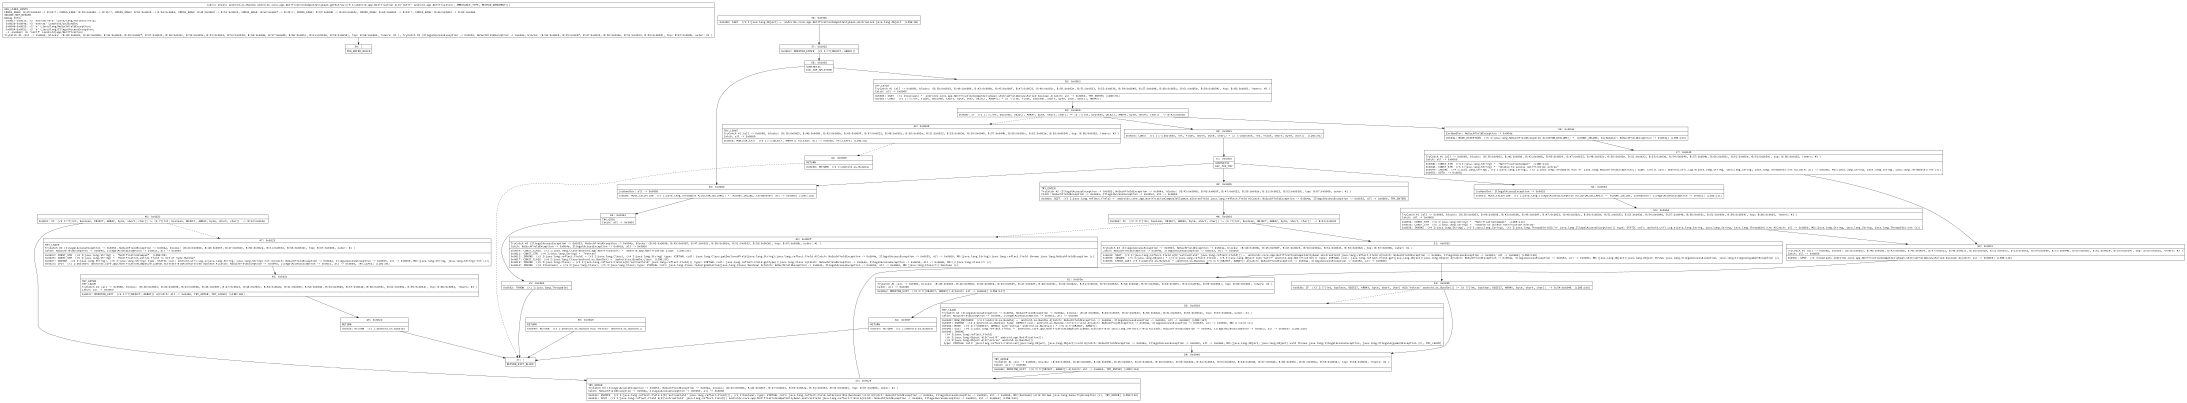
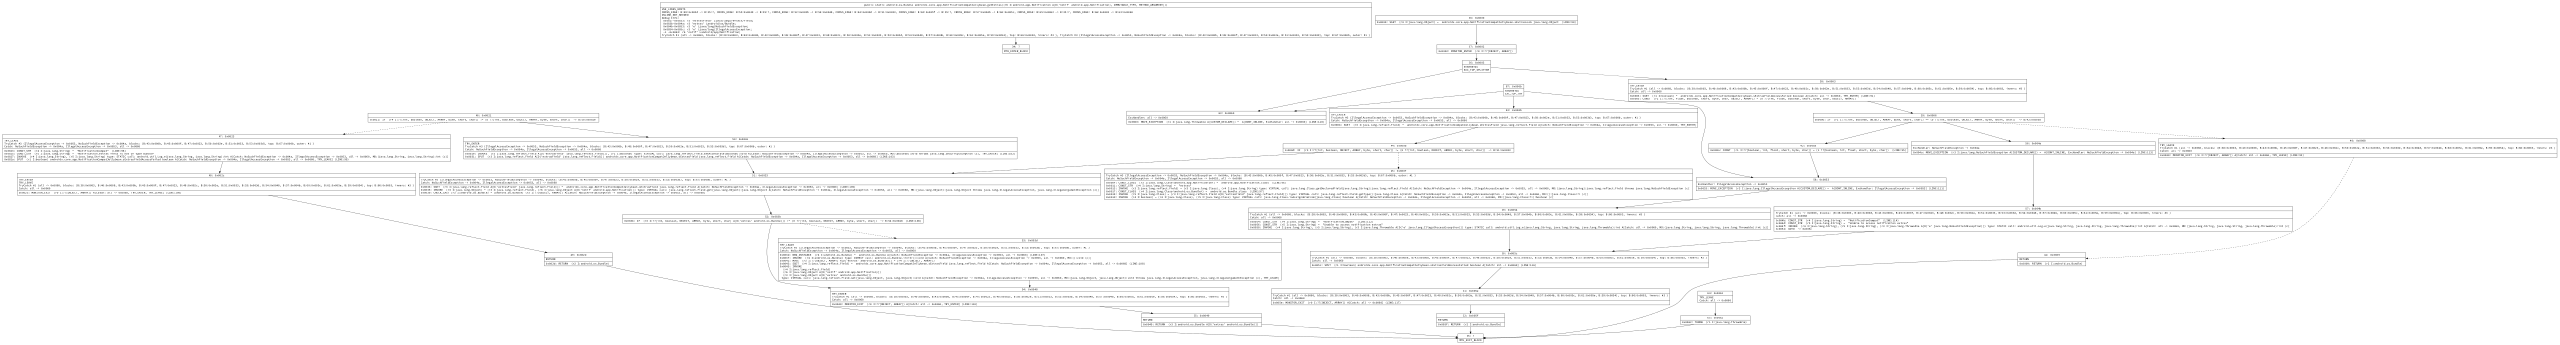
  digraph {
    fontname="Source Code Pro"
    node [fontname="Source Code Pro" shape=record]
    edge [fontname="Source Code Pro"]
    n1 [label="{34\:\ ?|MTH_ENTER_BLOCK\l}"]
    n2 [label="{36\:\ 0x0000|0x0000: SGET  (r0 I:java.lang.Object) =  androidx.core.app.NotificationCompatJellybean.sExtrasLock java.lang.Object  (LINE:90)\l}"]
    n3 [label="{37\:\ 0x0002|0x0002: MONITOR_ENTER  (r0 I:??[OBJECT, ARRAY]) \l}"]
    n4 [label="{66\:\ 0x0003|SYNTHETIC\lEXC_TOP_SPLITTER\l}"]
    n5 [label="{38\:\ 0x0003|TRY_ENTER\lTryCatch #1 \{all \-\> 0x0060, blocks: (B:38:0x0003, B:40:0x0008, B:43:0x000b, B:45:0x000f, B:47:0x0023, B:48:0x002c, B:50:0x002e, B:51:0x0033, B:53:0x003d, B:54:0x0048, B:57:0x004b, B:60:0x005c, B:61:0x005e, B:59:0x0054), top: B:66:0x0003, inners: #3 \}\lCatch: all \-\> 0x0060\l|0x0003: SGET  (r1 I:boolean) =  androidx.core.app.NotificationCompatJellybean.sExtrasFieldAccessFailed boolean A[Catch: all \-\> 0x0060, TRY_ENTER] (LINE:91)\l0x0005: CONST  (r2 I:??[int, float, boolean, short, byte, char, OBJECT, ARRAY]) = (0 ??[int, float, boolean, short, byte, char, OBJECT, ARRAY]) \l}"]
    n6 [label="{63\:\ 0x0060|ExcHandler: all \-\> 0x0060\l|0x0060: MOVE_EXCEPTION  (r1 I:java.lang.Throwable A[CUSTOM_DECLARE]) =  A[DONT_INLINE, ExcHandler: all \-\> 0x0060] (LINE:118)\l}"]
    n7 [label="{39\:\ 0x0006|0x0006: IF  (r1 I:??[int, boolean, OBJECT, ARRAY, byte, short, char]) == (0 ??[int, boolean, OBJECT, ARRAY, byte, short, char])  \-\> B:42:0x000a \l}"]
-   n8 [label="{64\:\ 0x0061|TRY_GOTO\lCatch: all \-\> 0x0060\l}"]
+   n8 [label="{64\:\ 0x0061|TRY_LEAVE\lCatch: all \-\> 0x0060\l}"]
    n9 [label="{40\:\ 0x0008|TRY_LEAVE\lTryCatch #1 \{all \-\> 0x0060, blocks: (B:38:0x0003, B:40:0x0008, B:43:0x000b, B:45:0x000f, B:47:0x0023, B:48:0x002c, B:50:0x002e, B:51:0x0033, B:53:0x003d, B:54:0x0048, B:57:0x004b, B:60:0x005c, B:61:0x005e, B:59:0x0054), top: B:66:0x0003, inners: #3 \}\lCatch: all \-\> 0x0060\l|0x0008: MONITOR_EXIT  (r0 I:??[OBJECT, ARRAY]) A[Catch: all \-\> 0x0060, TRY_LEAVE] (LINE:92)\l}"]
    n10 [label="{42\:\ 0x000a|0x000a: CONST  (r1 I:??[boolean, int, float, short, byte, char]) = (1 ??[boolean, int, float, short, byte, char])  (LINE:95)\l}"]
    n11 [label="{56\:\ 0x004a|ExcHandler: NoSuchFieldException \-\> 0x004a\l|0x004a: MOVE_EXCEPTION  (r3 I:java.lang.NoSuchFieldException A[CUSTOM_DECLARE]) =  A[DONT_INLINE, ExcHandler: NoSuchFieldException \-\> 0x004a] (LINE:113)\l}"]
    n12 [label="{41\:\ 0x0009|RETURN\l|0x0009: RETURN  (r2 I:android.os.Bundle) \l}"]
    n13 [label="{67\:\ 0x000b|SYNTHETIC\lEXC_TOP_TRY\l}"]
-   n14 [label="{35\:\ ?|RETURN_EXIT_BLOCK\l}"]
+   n14 [label="{35\:\ ?|MTH_EXIT_BLOCK\l}"]
    n15 [label="{43\:\ 0x000b|TRY_ENTER\lTryCatch #3 \{IllegalAccessException \-\> 0x0053, NoSuchFieldException \-\> 0x004a, blocks: (B:43:0x000b, B:45:0x000f, B:47:0x0023, B:50:0x002e, B:51:0x0033, B:53:0x003d), top: B:67:0x000b, outer: #1 \}\lCatch: NoSuchFieldException \-\> 0x004a, IllegalAccessException \-\> 0x0053, all \-\> 0x0060\l|0x000b: SGET  (r3 I:java.lang.reflect.Field) =  androidx.core.app.NotificationCompatJellybean.sExtrasField java.lang.reflect.Field A[Catch: NoSuchFieldException \-\> 0x004a, IllegalAccessException \-\> 0x0053, all \-\> 0x0060, TRY_ENTER]\l}"]
    n16 [label="{58\:\ 0x0053|ExcHandler: IllegalAccessException \-\> 0x0053\l|0x0053: MOVE_EXCEPTION  (r3 I:java.lang.IllegalAccessException A[CUSTOM_DECLARE]) =  A[DONT_INLINE, ExcHandler: IllegalAccessException \-\> 0x0053] (LINE:111)\l}"]
    n17 [label="{44\:\ 0x000d|0x000d: IF  (r3 I:??[int, boolean, OBJECT, ARRAY, byte, short, char]) != (0 ??[int, boolean, OBJECT, ARRAY, byte, short, char])  \-\> B:51:0x0033 \l}"]
    n18 [label="{59\:\ 0x0054|TryCatch #1 \{all \-\> 0x0060, blocks: (B:38:0x0003, B:40:0x0008, B:43:0x000b, B:45:0x000f, B:47:0x0023, B:48:0x002c, B:50:0x002e, B:51:0x0033, B:53:0x003d, B:54:0x0048, B:57:0x004b, B:60:0x005c, B:61:0x005e, B:59:0x0054), top: B:66:0x0003, inners: #3 \}\lCatch: all \-\> 0x0060\l|0x0054: CONST_STR  (r4 I:java.lang.String) =  \"NotificationCompat\"  (LINE:112)\l0x0056: CONST_STR  (r5 I:java.lang.String) =  \"Unable to access notification extras\" \l0x0058: INVOKE  (r4 I:java.lang.String), (r5 I:java.lang.String), (r3 I:java.lang.Throwable A[D('e' java.lang.IllegalAccessException)]) type: STATIC call: android.util.Log.e(java.lang.String, java.lang.String, java.lang.Throwable):int A[Catch: all \-\> 0x0060, MD:(java.lang.String, java.lang.String, java.lang.Throwable):int (c)]\l}"]
    n19 [label="{57\:\ 0x004b|TryCatch #1 \{all \-\> 0x0060, blocks: (B:38:0x0003, B:40:0x0008, B:43:0x000b, B:45:0x000f, B:47:0x0023, B:48:0x002c, B:50:0x002e, B:51:0x0033, B:53:0x003d, B:54:0x0048, B:57:0x004b, B:60:0x005c, B:61:0x005e, B:59:0x0054), top: B:66:0x0003, inners: #3 \}\lCatch: all \-\> 0x0060\l|0x004b: CONST_STR  (r4 I:java.lang.String) =  \"NotificationCompat\"  (LINE:114)\l0x004d: CONST_STR  (r5 I:java.lang.String) =  \"Unable to access notification extras\" \l0x004f: INVOKE  (r4 I:java.lang.String), (r5 I:java.lang.String), (r3 I:java.lang.Throwable A[D('e' java.lang.NoSuchFieldException)]) type: STATIC call: android.util.Log.e(java.lang.String, java.lang.String, java.lang.Throwable):int A[Catch: all \-\> 0x0060, MD:(java.lang.String, java.lang.String, java.lang.Throwable):int (c)]\l0x0052: GOTO  \-\> 0x005c \l}"]
    n20 [label="{45\:\ 0x000f|TryCatch #3 \{IllegalAccessException \-\> 0x0053, NoSuchFieldException \-\> 0x004a, blocks: (B:43:0x000b, B:45:0x000f, B:47:0x0023, B:50:0x002e, B:51:0x0033, B:53:0x003d), top: B:67:0x000b, outer: #1 \}\lCatch: NoSuchFieldException \-\> 0x004a, IllegalAccessException \-\> 0x0053, all \-\> 0x0060\l|0x000f: CONST_CLASS  (r3 I:java.lang.Class\<android.app.Notification\>) =  android.app.Notification.class  (LINE:96)\l0x0011: CONST_STR  (r4 I:java.lang.String) =  \"extras\" \l0x0013: INVOKE  (r3 I:java.lang.reflect.Field) = (r3 I:java.lang.Class), (r4 I:java.lang.String) type: VIRTUAL call: java.lang.Class.getDeclaredField(java.lang.String):java.lang.reflect.Field A[Catch: NoSuchFieldException \-\> 0x004a, IllegalAccessException \-\> 0x0053, all \-\> 0x0060, MD:(java.lang.String):java.lang.reflect.Field throws java.lang.NoSuchFieldException (c)]\l0x0017: CONST_CLASS  (r4 I:java.lang.Class\<android.os.Bundle\>) =  android.os.Bundle.class  (LINE:97)\l0x0019: INVOKE  (r5 I:java.lang.Class) = (r3 I:java.lang.reflect.Field A[D('extrasField' java.lang.reflect.Field)]) type: VIRTUAL call: java.lang.reflect.Field.getType():java.lang.Class A[Catch: NoSuchFieldException \-\> 0x004a, IllegalAccessException \-\> 0x0053, all \-\> 0x0060, MD:():java.lang.Class\<?\> (c)]\l0x001d: INVOKE  (r4 I:boolean) = (r4 I:java.lang.Class), (r5 I:java.lang.Class) type: VIRTUAL call: java.lang.Class.isAssignableFrom(java.lang.Class):boolean A[Catch: NoSuchFieldException \-\> 0x004a, IllegalAccessException \-\> 0x0053, all \-\> 0x0060, MD:(java.lang.Class\<?\>):boolean (c)]\l}"]
    n21 [label="{51\:\ 0x0033|TryCatch #3 \{IllegalAccessException \-\> 0x0053, NoSuchFieldException \-\> 0x004a, blocks: (B:43:0x000b, B:45:0x000f, B:47:0x0023, B:50:0x002e, B:51:0x0033, B:53:0x003d), top: B:67:0x000b, outer: #1 \}\lCatch: NoSuchFieldException \-\> 0x004a, IllegalAccessException \-\> 0x0053, all \-\> 0x0060\l|0x0033: SGET  (r3 I:java.lang.reflect.Field A[D('extrasField' java.lang.reflect.Field)]) =  androidx.core.app.NotificationCompatJellybean.sExtrasField java.lang.reflect.Field A[Catch: NoSuchFieldException \-\> 0x004a, IllegalAccessException \-\> 0x0053, all \-\> 0x0060] (LINE:105)\l0x0035: INVOKE  (r3 I:java.lang.Object) = (r3 I:java.lang.reflect.Field), (r6 I:java.lang.Object A[D('notif' android.app.Notification)]) type: VIRTUAL call: java.lang.reflect.Field.get(java.lang.Object):java.lang.Object A[Catch: NoSuchFieldException \-\> 0x004a, IllegalAccessException \-\> 0x0053, all \-\> 0x0060, MD:(java.lang.Object):java.lang.Object throws java.lang.IllegalAccessException, java.lang.IllegalArgumentException (c)]\l0x0039: CHECK_CAST (r3 I:android.os.Bundle) = (android.os.Bundle) (r3 I:??[OBJECT, ARRAY]) A[Catch: NoSuchFieldException \-\> 0x004a, IllegalAccessException \-\> 0x0053, all \-\> 0x0060]\l}"]
    n22 [label="{52\:\ 0x003b|0x003b: IF  (r3 I:??[int, boolean, OBJECT, ARRAY, byte, short, char] A[D('extras' android.os.Bundle)]) != (0 ??[int, boolean, OBJECT, ARRAY, byte, short, char])  \-\> B:54:0x0048  (LINE:106)\l}"]
    n23 [label="{46\:\ 0x0021|0x0021: IF  (r4 I:??[int, boolean, OBJECT, ARRAY, byte, short, char]) != (0 ??[int, boolean, OBJECT, ARRAY, byte, short, char])  \-\> B:50:0x002e \l}"]
    n24 [label="{47\:\ 0x0023|TRY_LEAVE\lTryCatch #3 \{IllegalAccessException \-\> 0x0053, NoSuchFieldException \-\> 0x004a, blocks: (B:43:0x000b, B:45:0x000f, B:47:0x0023, B:50:0x002e, B:51:0x0033, B:53:0x003d), top: B:67:0x000b, outer: #1 \}\lCatch: NoSuchFieldException \-\> 0x004a, IllegalAccessException \-\> 0x0053, all \-\> 0x0060\l|0x0023: CONST_STR  (r4 I:java.lang.String) =  \"NotificationCompat\"  (LINE:98)\l0x0025: CONST_STR  (r5 I:java.lang.String) =  \"Notification.extras field is not of type Bundle\" \l0x0027: INVOKE  (r4 I:java.lang.String), (r5 I:java.lang.String) type: STATIC call: android.util.Log.e(java.lang.String, java.lang.String):int A[Catch: NoSuchFieldException \-\> 0x004a, IllegalAccessException \-\> 0x0053, all \-\> 0x0060, MD:(java.lang.String, java.lang.String):int (c)]\l0x002a: SPUT  (r1 I:boolean) androidx.core.app.NotificationCompatJellybean.sExtrasFieldAccessFailed boolean A[Catch: NoSuchFieldException \-\> 0x004a, IllegalAccessException \-\> 0x0053, all \-\> 0x0060, TRY_LEAVE] (LINE:99)\l}"]
    n25 [label="{50\:\ 0x002e|TRY_ENTER\lTryCatch #3 \{IllegalAccessException \-\> 0x0053, NoSuchFieldException \-\> 0x004a, blocks: (B:43:0x000b, B:45:0x000f, B:47:0x0023, B:50:0x002e, B:51:0x0033, B:53:0x003d), top: B:67:0x000b, outer: #1 \}\lCatch: NoSuchFieldException \-\> 0x004a, IllegalAccessException \-\> 0x0053, all \-\> 0x0060\l|0x002e: INVOKE  (r3 I:java.lang.reflect.Field A[D('extrasField' java.lang.reflect.Field)]), (r1 I:boolean) type: VIRTUAL call: java.lang.reflect.Field.setAccessible(boolean):void A[Catch: NoSuchFieldException \-\> 0x004a, IllegalAccessException \-\> 0x0053, all \-\> 0x0060, MD:(boolean):void throws java.lang.SecurityException (c), TRY_ENTER] (LINE:102)\l0x0031: SPUT  (r3 I:java.lang.reflect.Field A[D('extrasField' java.lang.reflect.Field)]) androidx.core.app.NotificationCompatJellybean.sExtrasField java.lang.reflect.Field A[Catch: NoSuchFieldException \-\> 0x004a, IllegalAccessException \-\> 0x0053, all \-\> 0x0060] (LINE:103)\l}"]
    n26 [label="{48\:\ 0x002c|TRY_ENTER\lTRY_LEAVE\lTryCatch #1 \{all \-\> 0x0060, blocks: (B:38:0x0003, B:40:0x0008, B:43:0x000b, B:45:0x000f, B:47:0x0023, B:48:0x002c, B:50:0x002e, B:51:0x0033, B:53:0x003d, B:54:0x0048, B:57:0x004b, B:60:0x005c, B:61:0x005e, B:59:0x0054), top: B:66:0x0003, inners: #3 \}\lCatch: all \-\> 0x0060\l|0x002c: MONITOR_EXIT  (r0 I:??[OBJECT, ARRAY]) A[Catch: all \-\> 0x0060, TRY_ENTER, TRY_LEAVE] (LINE:100)\l}"]
    n27 [label="{49\:\ 0x002d|RETURN\l|0x002d: RETURN  (r2 I:android.os.Bundle) \l}"]
    n28 [label="{53\:\ 0x003d|TRY_LEAVE\lTryCatch #3 \{IllegalAccessException \-\> 0x0053, NoSuchFieldException \-\> 0x004a, blocks: (B:43:0x000b, B:45:0x000f, B:47:0x0023, B:50:0x002e, B:51:0x0033, B:53:0x003d), top: B:67:0x000b, outer: #1 \}\lCatch: NoSuchFieldException \-\> 0x004a, IllegalAccessException \-\> 0x0053, all \-\> 0x0060\l|0x003d: NEW_INSTANCE  (r4 I:android.os.Bundle) =  android.os.Bundle A[Catch: NoSuchFieldException \-\> 0x004a, IllegalAccessException \-\> 0x0053, all \-\> 0x0060] (LINE:107)\l0x003f: INVOKE  (r4 I:android.os.Bundle) type: DIRECT call: android.os.Bundle.\<init\>():void A[Catch: NoSuchFieldException \-\> 0x004a, IllegalAccessException \-\> 0x0053, all \-\> 0x0060, MD:():void (c)]\l0x0042: MOVE  (r3 I:??[OBJECT, ARRAY] A[D('extras' android.os.Bundle)]) = (r4 I:??[OBJECT, ARRAY]) \l0x0043: SGET  (r4 I:java.lang.reflect.Field) =  androidx.core.app.NotificationCompatJellybean.sExtrasField java.lang.reflect.Field A[Catch: NoSuchFieldException \-\> 0x004a, IllegalAccessException \-\> 0x0053, all \-\> 0x0060] (LINE:108)\l0x0045: INVOKE  \l  (r4 I:java.lang.reflect.Field)\l  (r6 I:java.lang.Object A[D('notif' android.app.Notification)])\l  (r3 I:java.lang.Object A[D('extras' android.os.Bundle)])\l type: VIRTUAL call: java.lang.reflect.Field.set(java.lang.Object, java.lang.Object):void A[Catch: NoSuchFieldException \-\> 0x004a, IllegalAccessException \-\> 0x0053, all \-\> 0x0060, MD:(java.lang.Object, java.lang.Object):void throws java.lang.IllegalAccessException, java.lang.IllegalArgumentException (c), TRY_LEAVE]\l}"]
    n29 [label="{54\:\ 0x0048|TRY_ENTER\lTryCatch #1 \{all \-\> 0x0060, blocks: (B:38:0x0003, B:40:0x0008, B:43:0x000b, B:45:0x000f, B:47:0x0023, B:48:0x002c, B:50:0x002e, B:51:0x0033, B:53:0x003d, B:54:0x0048, B:57:0x004b, B:60:0x005c, B:61:0x005e, B:59:0x0054), top: B:66:0x0003, inners: #3 \}\lCatch: all \-\> 0x0060\l|0x0048: MONITOR_EXIT  (r0 I:??[OBJECT, ARRAY]) A[Catch: all \-\> 0x0060, TRY_ENTER] (LINE:110)\l}"]
    n30 [label="{55\:\ 0x0049|RETURN\l|0x0049: RETURN  (r3 I:android.os.Bundle A[D('extras' android.os.Bundle)]) \l}"]
    n31 [label="{60\:\ 0x005c|TryCatch #1 \{all \-\> 0x0060, blocks: (B:38:0x0003, B:40:0x0008, B:43:0x000b, B:45:0x000f, B:47:0x0023, B:48:0x002c, B:50:0x002e, B:51:0x0033, B:53:0x003d, B:54:0x0048, B:57:0x004b, B:60:0x005c, B:61:0x005e, B:59:0x0054), top: B:66:0x0003, inners: #3 \}\lCatch: all \-\> 0x0060\l|0x005c: SPUT  (r1 I:boolean) androidx.core.app.NotificationCompatJellybean.sExtrasFieldAccessFailed boolean A[Catch: all \-\> 0x0060] (LINE:116)\l}"]
    n32 [label="{61\:\ 0x005e|TryCatch #1 \{all \-\> 0x0060, blocks: (B:38:0x0003, B:40:0x0008, B:43:0x000b, B:45:0x000f, B:47:0x0023, B:48:0x002c, B:50:0x002e, B:51:0x0033, B:53:0x003d, B:54:0x0048, B:57:0x004b, B:60:0x005c, B:61:0x005e, B:59:0x0054), top: B:66:0x0003, inners: #3 \}\lCatch: all \-\> 0x0060\l|0x005e: MONITOR_EXIT  (r0 I:??[OBJECT, ARRAY]) A[Catch: all \-\> 0x0060] (LINE:117)\l}"]
    n33 [label="{62\:\ 0x005f|RETURN\l|0x005f: RETURN  (r2 I:android.os.Bundle) \l}"]
    n34 [label="{65\:\ 0x0062|0x0062: THROW  (r1 I:java.lang.Throwable) \l}"]
    n35 [label="{public static android.os.Bundle androidx.core.app.NotificationCompatJellybean.getExtras((r6 I:android.app.Notification A[D('notif' android.app.Notification), IMMUTABLE_TYPE, METHOD_ARGUMENT]))  | USE_LINES_HINTS\lCROSS_EDGE: B:49:0x002d \-\> B:35:?, CROSS_EDGE: B:55:0x0049 \-\> B:35:?, CROSS_EDGE: B:52:0x003b \-\> B:54:0x0048, CROSS_EDGE: B:44:0x000d \-\> B:51:0x0033, CROSS_EDGE: B:62:0x005f \-\> B:35:?, CROSS_EDGE: B:57:0x004b \-\> B:60:0x005c, CROSS_EDGE: B:65:0x0062 \-\> B:35:?, CROSS_EDGE: B:66:0x0003 \-\> B:63:0x0060\lINLINE_NOT_NEEDED\lDebug Info:\l  0x0017\-0x0033: r3 'extrasField' Ljava\/lang\/reflect\/Field;\l  0x003b\-0x004a: r3 'extras' Landroid\/os\/Bundle;\l  0x004b\-0x0053: r3 'e' Ljava\/lang\/NoSuchFieldException;\l  0x0054\-0x005c: r3 'e' Ljava\/lang\/IllegalAccessException;\l  \-1 \-0x0062: r6 'notif' Landroid\/app\/Notification;\lTryCatch #1 \{all \-\> 0x0060, blocks: (B:38:0x0003, B:40:0x0008, B:43:0x000b, B:45:0x000f, B:47:0x0023, B:48:0x002c, B:50:0x002e, B:51:0x0033, B:53:0x003d, B:54:0x0048, B:57:0x004b, B:60:0x005c, B:61:0x005e, B:59:0x0054), top: B:66:0x0003, inners: #3 \}, TryCatch #3 \{IllegalAccessException \-\> 0x0053, NoSuchFieldException \-\> 0x004a, blocks: (B:43:0x000b, B:45:0x000f, B:47:0x0023, B:50:0x002e, B:51:0x0033, B:53:0x003d), top: B:67:0x000b, outer: #1 \}\l}"]
    n2 -> n3
    n3 -> n4
    n4 -> n5
    n4 -> n6
    n5 -> n7
-   n6 -> n8
    n7 -> n9 [style=dashed]
    n7 -> n10
    n7 -> n11
    n8 -> n34
    n9 -> n12 [style=dashed]
-   n10 -> n13
+   n10 -> n16
    n11 -> n19
-   n12 -> n14 [style=dashed]
+   n12 -> n14
    n13 -> n6
    n13 -> n15
    n13 -> n16
    n15 -> n17
    n16 -> n18
    n17 -> n20 [style=dashed]
    n17 -> n21
    n18 -> n31
    n19 -> n31
    n21 -> n22
    n22 -> n28 [style=dashed]
    n22 -> n29
    n23 -> n24 [style=dashed]
    n23 -> n25
    n24 -> n26
    n25 -> n21
    n26 -> n27
    n27 -> n14
    n28 -> n29
-   n29 -> n25
+   n29 -> n30
    n30 -> n14
    n31 -> n32
    n32 -> n33
    n33 -> n14
    n34 -> n14
    n35 -> n1
  }
